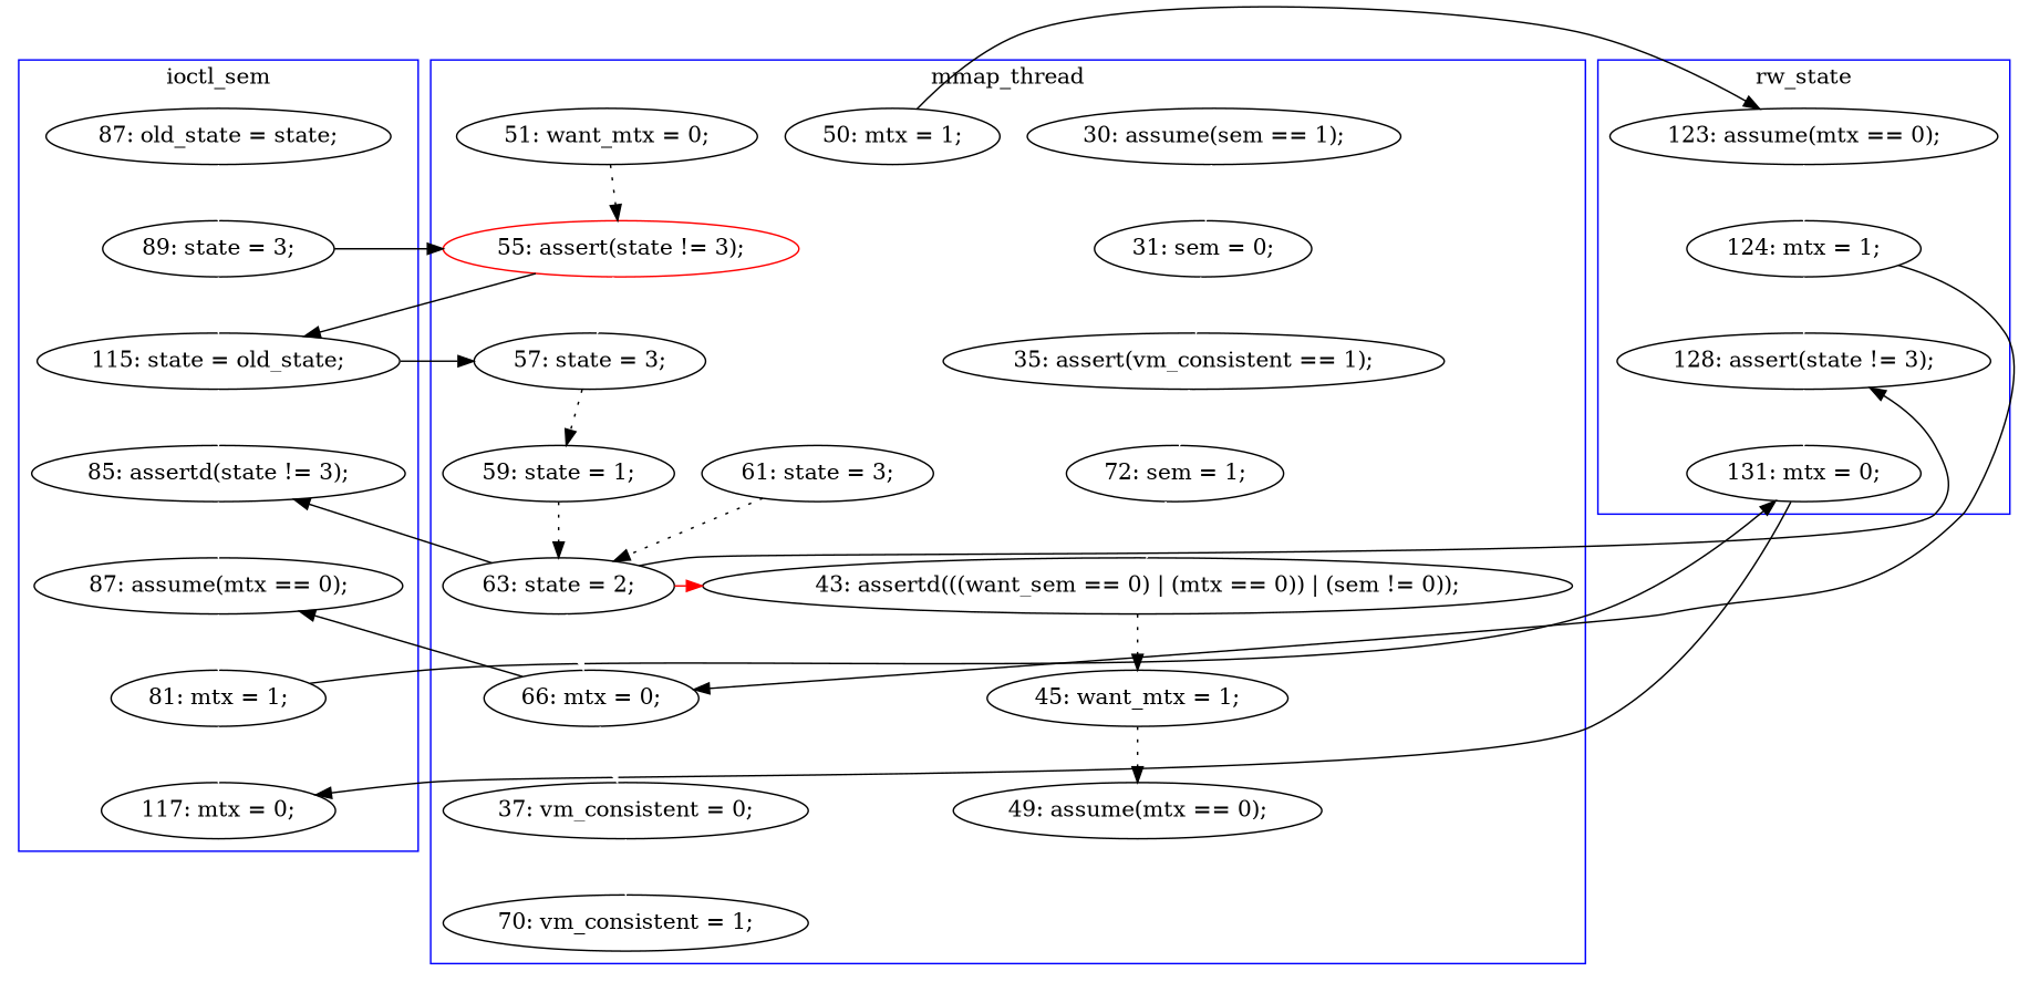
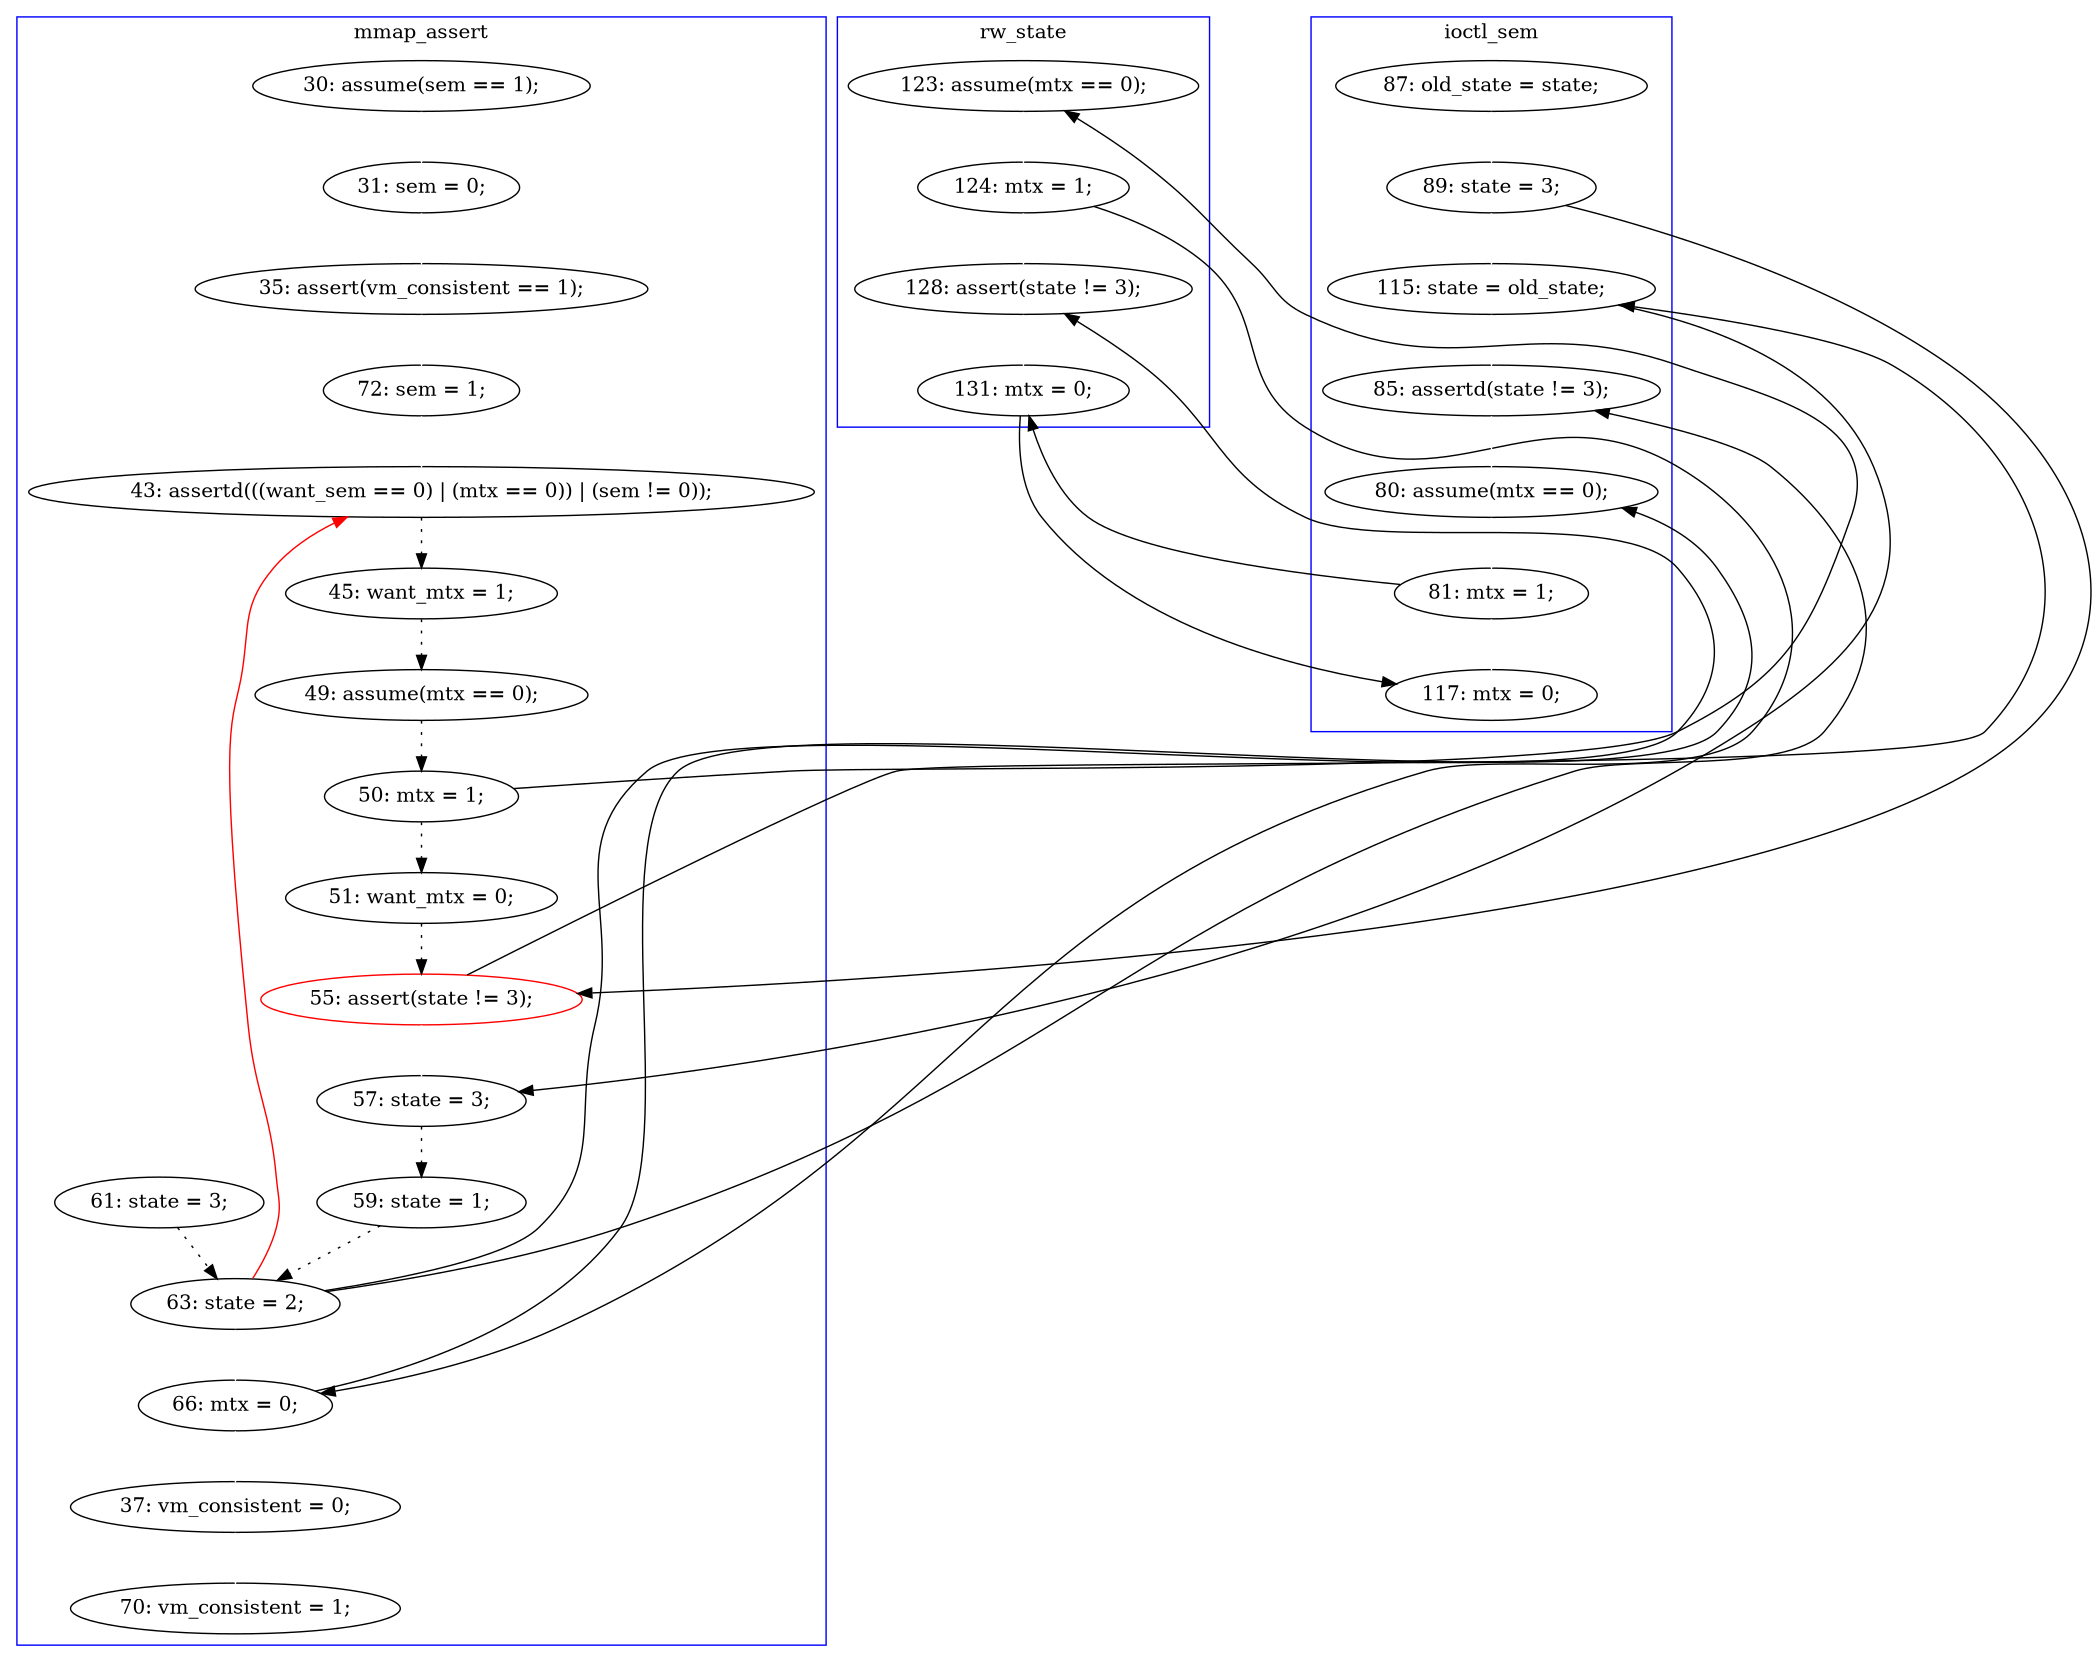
  digraph {
    edge [color=black style=solid]
    n1 [label="131: mtx = 0;"]
    n2 [label="124: mtx = 1;"]
    n3 [label="128: assert(state != 3);"]
    n4 [label="123: assume(mtx == 0);"]
    n5 [label="89: state = 3;"]
    n6 [label="115: state = old_state;"]
    n7 [label="81: mtx = 1;"]
    n8 [label="85: assertd(state != 3);"]
-   n9 [label="87: assume(mtx == 0);"]
+   n9 [label="80: assume(mtx == 0);"]
    n10 [label="117: mtx = 0;"]
    n11 [label="87: old_state = state;"]
    n12 [color=red label="55: assert(state != 3);"]
    n13 [label="57: state = 3;"]
    n14 [label="30: assume(sem == 1);"]
    n15 [label="31: sem = 0;"]
    n16 [label="35: assert(vm_consistent == 1);"]
    n17 [label="72: sem = 1;"]
    n18 [label="63: state = 2;"]
    n19 [label="66: mtx = 0;"]
    n20 [label="37: vm_consistent = 0;"]
    n21 [label="59: state = 1;"]
    n22 [label="61: state = 3;"]
    n23 [label="43: assertd(((want_sem == 0) | (mtx == 0)) | (sem != 0));"]
    n24 [label="70: vm_consistent = 1;"]
    n25 [label="49: assume(mtx == 0);"]
    n26 [label="50: mtx = 1;"]
    n27 [label="45: want_mtx = 1;"]
    n28 [label="51: want_mtx = 0;"]
    subgraph cluster_1 {
      color=blue
      label=rw_state
      n1
      n2
      n3
      n4
    }
    subgraph cluster_2 {
      color=blue
      label=ioctl_sem
      n5
      n6
      n7
      n8
      n9
      n10
      n11
    }
    subgraph cluster_3 {
      color=blue
-     label=mmap_thread
+     label=mmap_assert
      n12
      n13
      n14
      n15
      n16
      n17
      n18
      n19
      n20
      n21
      n22
      n23
      n24
      n25
      n26
      n27
      n28
    }
    n1 -> n10 [constraint=false]
    n2 -> n3 [color=white]
    n2 -> n19 [constraint=false]
    n3 -> n1 [color=white]
    n4 -> n2 [color=white]
    n5 -> n6 [color=white]
    n5 -> n12 [constraint=false]
    n6 -> n8 [color=white]
    n6 -> n13 [constraint=false]
    n7 -> n1 [constraint=false]
    n7 -> n10 [color=white]
    n8 -> n9 [color=white]
    n9 -> n7 [color=white]
    n11 -> n5 [color=white]
    n12 -> n6 [constraint=false]
    n12 -> n13 [color=white]
    n13 -> n21 [style=dotted]
    n14 -> n15 [color=white]
    n15 -> n16 [color=white]
    n16 -> n17 [color=white]
    n17 -> n23 [color=white]
    n18 -> n3 [constraint=false]
    n18 -> n8 [constraint=false]
    n18 -> n19 [color=white]
    n18 -> n23 [color=red constraint=false]
    n19 -> n9 [constraint=false]
    n19 -> n20 [color=white]
    n20 -> n24 [color=white]
    n21 -> n18 [style=dotted]
    n22 -> n18 [style=dotted]
    n23 -> n27 [style=dotted]
+   n25 -> n26 [style=dotted]
    n26 -> n4 [constraint=false]
+   n26 -> n28 [style=dotted]
    n27 -> n25 [style=dotted]
    n28 -> n12 [style=dotted]
  }
